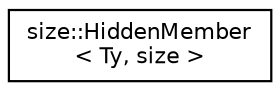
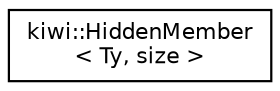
  digraph {
    rankdir=LR
-   n1 [color=black fillcolor=white fontname=Helvetica fontsize=10 height=0.2 label="size::HiddenMember\l\< Ty, size \>" shape=record style=filled width=0.4]
+   n1 [color=black fillcolor=white fontname=Helvetica fontsize=10 height=0.2 label="kiwi::HiddenMember\l\< Ty, size \>" shape=record style=filled width=0.4]
  }
